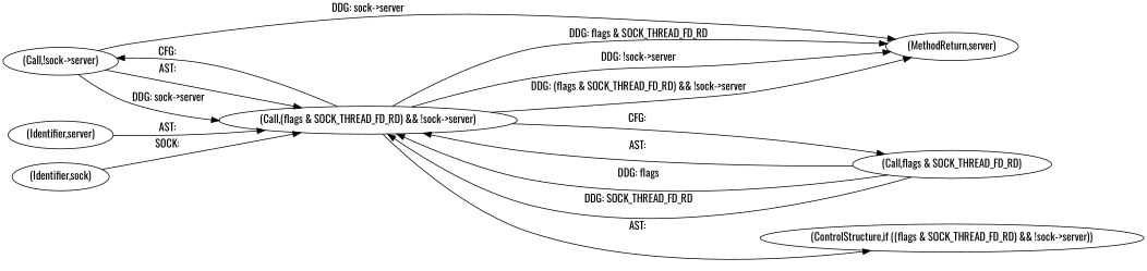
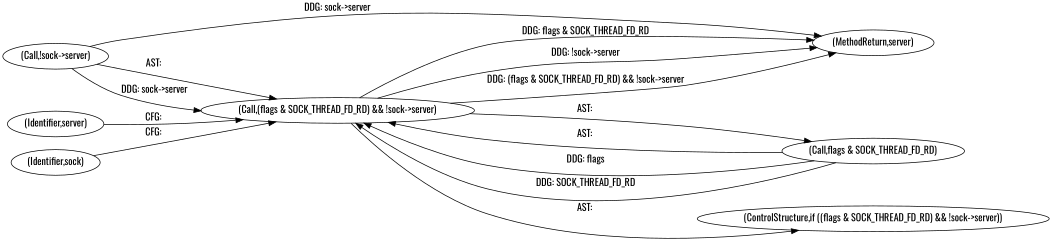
  digraph {
    fontname=Oswald
    rankdir=LR
    node [fontname=Oswald]
    edge [fontname=Oswald]
    n1 [label="(Call,!sock->server)"]
    n2 [label="(Call,(flags & SOCK_THREAD_FD_RD) && !sock->server)"]
    n3 [label="(MethodReturn,server)"]
    n4 [label="(Call,flags & SOCK_THREAD_FD_RD)"]
    n5 [label="(ControlStructure,if ((flags & SOCK_THREAD_FD_RD) && !sock->server))"]
    n6 [label="(Identifier,server)"]
    n7 [label="(Identifier,sock)"]
    n1 -> n2 [label="AST: "]
    n1 -> n2 [label="DDG: sock->server"]
    n1 -> n3 [label="DDG: sock->server"]
-   n2 -> n1 [label="CFG: "]
    n2 -> n3 [label="DDG: flags & SOCK_THREAD_FD_RD"]
    n2 -> n3 [label="DDG: !sock->server"]
    n2 -> n3 [label="DDG: (flags & SOCK_THREAD_FD_RD) && !sock->server"]
-   n2 -> n4 [label="CFG: "]
+   n2 -> n4 [label="AST: "]
    n2 -> n5 [label="AST: "]
    n4 -> n2 [label="AST: "]
    n4 -> n2 [label="DDG: flags"]
    n4 -> n2 [label="DDG: SOCK_THREAD_FD_RD"]
-   n6 -> n2 [label="AST: "]
-   n7 -> n2 [label="SOCK: "]
+   n6 -> n2 [label="CFG: "]
+   n7 -> n2 [label="CFG: "]
  }
